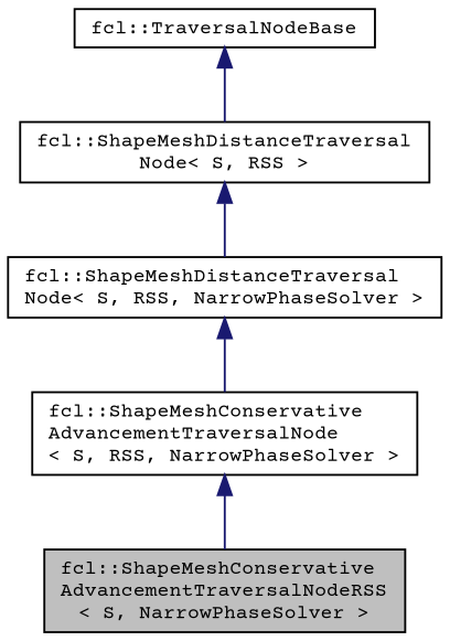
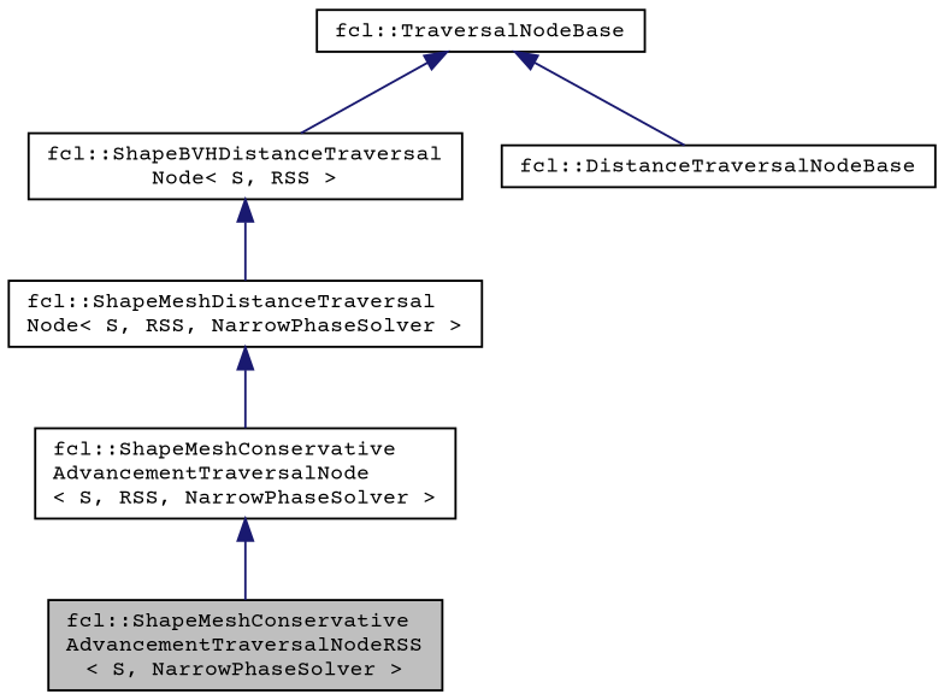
  digraph {
    fontname="Courier Prime"
    node [color=black fillcolor=white fontname="Courier Prime" fontsize=10 shape=record style=filled]
    edge [color=midnightblue dir=back fontname="Courier Prime" fontsize=10 labelfontname=FreeSans labelfontsize=10 style=solid]
    n1 [fillcolor=grey75 fontcolor=black height=0.2 label="fcl::ShapeMeshConservative\lAdvancementTraversalNodeRSS\l\< S, NarrowPhaseSolver \>" width=0.4]
    n2 [height=0.2 label="fcl::ShapeMeshConservative\lAdvancementTraversalNode\l\< S, RSS, NarrowPhaseSolver \>" width=0.4]
    n3 [height=0.2 label="fcl::ShapeMeshDistanceTraversal\lNode\< S, RSS, NarrowPhaseSolver \>" width=0.4]
-   n4 [height=0.2 label="fcl::ShapeMeshDistanceTraversal\lNode\< S, RSS \>" width=0.4]
+   n4 [height=0.2 label="fcl::ShapeBVHDistanceTraversal\lNode\< S, RSS \>" width=0.4]
+   n5 [height=0.2 label="fcl::DistanceTraversalNodeBase" width=0.4]
    n6 [height=0.2 label="fcl::TraversalNodeBase" width=0.4]
    n2 -> n1
    n3 -> n2
    n4 -> n3
    n6 -> n4
+   n6 -> n5
  }
